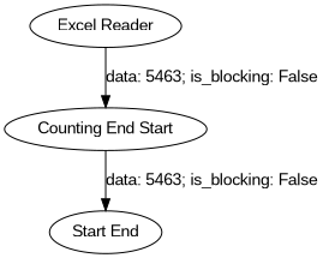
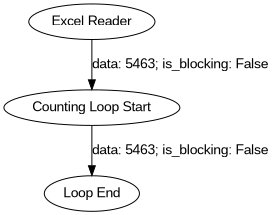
  digraph {
    fontname="Liberation Sans"
    rankdir=TB
    node [fontname="Liberation Sans"]
    edge [fontname="Liberation Sans"]
-   n1 [label="Counting End Start"]
-   n2 [label="Start End"]
+   n1 [label="Counting Loop Start"]
+   n2 [label="Loop End"]
    n3 [label="Excel Reader"]
    n1 -> n2 [label="data: 5463; is_blocking: False"]
    n3 -> n1 [label="data: 5463; is_blocking: False"]
  }
